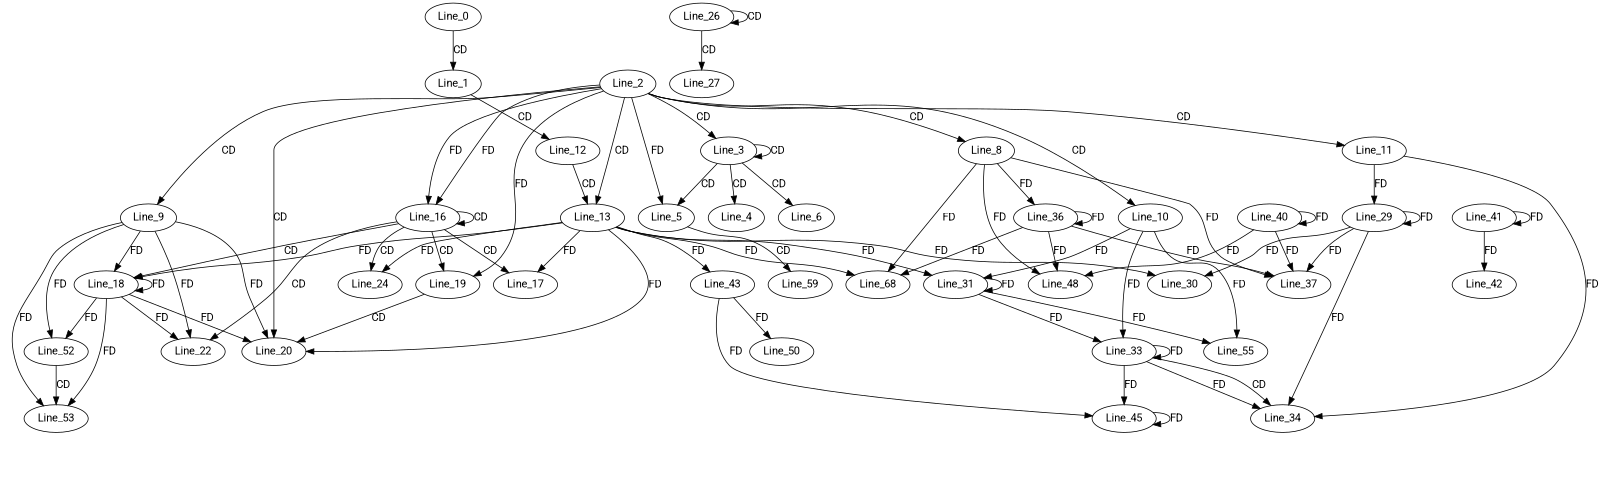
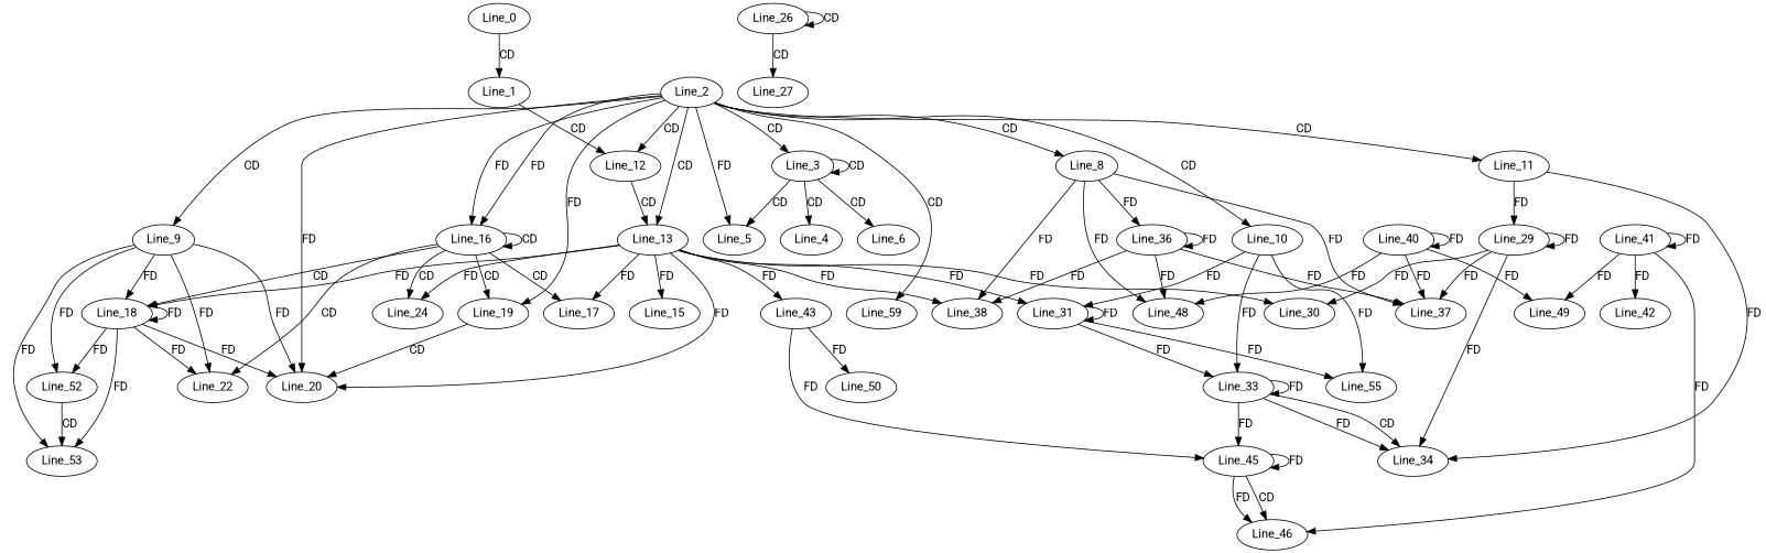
  digraph {
    fontname=Roboto
    node [fontname=Roboto]
    edge [fontname=Roboto]
    Line_0
    Line_1
    Line_12
    Line_2
    Line_3
    Line_5
    Line_8
    Line_9
    Line_10
    Line_11
    Line_13
    Line_16
    Line_19
    Line_20
    Line_59
    Line_4
    Line_6
    Line_36
    Line_37
-   Line_38 [label=Line_68]
+   Line_38
    Line_48
    Line_18
    Line_22
    Line_52
    Line_53
    Line_31
    Line_33
    Line_55
    Line_29
    Line_34
    Line_30
+   Line_15
    Line_17
    Line_24
    Line_43
    Line_45
    Line_50
    Line_26
    Line_27
+   Line_46
    Line_40
+   Line_49
    Line_41
    Line_42
    Line_0 -> Line_1 [label=CD]
    Line_1 -> Line_12 [label=CD]
    Line_12 -> Line_13 [label=CD]
+   Line_2 -> Line_12 [label=CD]
    Line_2 -> Line_3 [label=CD]
    Line_2 -> Line_5 [label=FD]
    Line_2 -> Line_8 [label=CD]
    Line_2 -> Line_9 [label=CD]
    Line_2 -> Line_10 [label=CD]
    Line_2 -> Line_11 [label=CD]
    Line_2 -> Line_13 [label=CD]
    Line_2 -> Line_16 [label=FD]
    Line_2 -> Line_16 [label=FD]
    Line_2 -> Line_19 [label=FD]
-   Line_2 -> Line_20 [label=CD]
-   Line_5 -> Line_59 [label=CD]
+   Line_2 -> Line_20 [label=FD]
+   Line_2 -> Line_59 [label=CD]
    Line_3 -> Line_3 [label=CD]
    Line_3 -> Line_5 [label=CD]
    Line_3 -> Line_4 [label=CD]
    Line_3 -> Line_6 [label=CD]
    Line_8 -> Line_36 [label=FD]
    Line_8 -> Line_37 [label=FD]
    Line_8 -> Line_38 [label=FD]
    Line_8 -> Line_48 [label=FD]
    Line_9 -> Line_20 [label=FD]
    Line_9 -> Line_18 [label=FD]
    Line_9 -> Line_22 [label=FD]
    Line_9 -> Line_52 [label=FD]
    Line_9 -> Line_53 [label=FD]
    Line_10 -> Line_31 [label=FD]
    Line_10 -> Line_33 [label=FD]
    Line_10 -> Line_55 [label=FD]
    Line_11 -> Line_29 [label=FD]
    Line_11 -> Line_34 [label=FD]
    Line_13 -> Line_20 [label=FD]
    Line_13 -> Line_38 [label=FD]
    Line_13 -> Line_18 [label=FD]
    Line_13 -> Line_31 [label=FD]
    Line_13 -> Line_30 [label=FD]
+   Line_13 -> Line_15 [label=FD]
    Line_13 -> Line_17 [label=FD]
    Line_13 -> Line_24 [label=FD]
    Line_13 -> Line_43 [label=FD]
    Line_16 -> Line_16 [label=CD]
    Line_16 -> Line_19 [label=CD]
    Line_16 -> Line_18 [label=CD]
    Line_16 -> Line_22 [label=CD]
    Line_16 -> Line_17 [label=CD]
    Line_16 -> Line_24 [label=CD]
    Line_19 -> Line_20 [label=CD]
    Line_36 -> Line_36 [label=FD]
    Line_36 -> Line_37 [label=FD]
    Line_36 -> Line_38 [label=FD]
    Line_36 -> Line_48 [label=FD]
    Line_18 -> Line_20 [label=FD]
    Line_18 -> Line_18 [label=FD]
    Line_18 -> Line_22 [label=FD]
    Line_18 -> Line_52 [label=FD]
    Line_18 -> Line_53 [label=FD]
    Line_52 -> Line_53 [label=CD]
    Line_31 -> Line_31 [label=FD]
    Line_31 -> Line_33 [label=FD]
    Line_31 -> Line_55 [label=FD]
    Line_33 -> Line_33 [label=FD]
    Line_33 -> Line_34 [label=CD]
    Line_33 -> Line_34 [label=FD]
    Line_33 -> Line_45 [label=FD]
    Line_29 -> Line_37 [label=FD]
    Line_29 -> Line_29 [label=FD]
    Line_29 -> Line_34 [label=FD]
    Line_29 -> Line_30 [label=FD]
    Line_43 -> Line_45 [label=FD]
    Line_43 -> Line_50 [label=FD]
    Line_45 -> Line_45 [label=FD]
+   Line_45 -> Line_46 [label=CD]
+   Line_45 -> Line_46 [label=FD]
    Line_26 -> Line_26 [label=CD]
    Line_26 -> Line_27 [label=CD]
    Line_40 -> Line_37 [label=FD]
    Line_40 -> Line_48 [label=FD]
    Line_40 -> Line_40 [label=FD]
+   Line_40 -> Line_49 [label=FD]
+   Line_41 -> Line_46 [label=FD]
+   Line_41 -> Line_49 [label=FD]
    Line_41 -> Line_41 [label=FD]
    Line_41 -> Line_42 [label=FD]
  }
